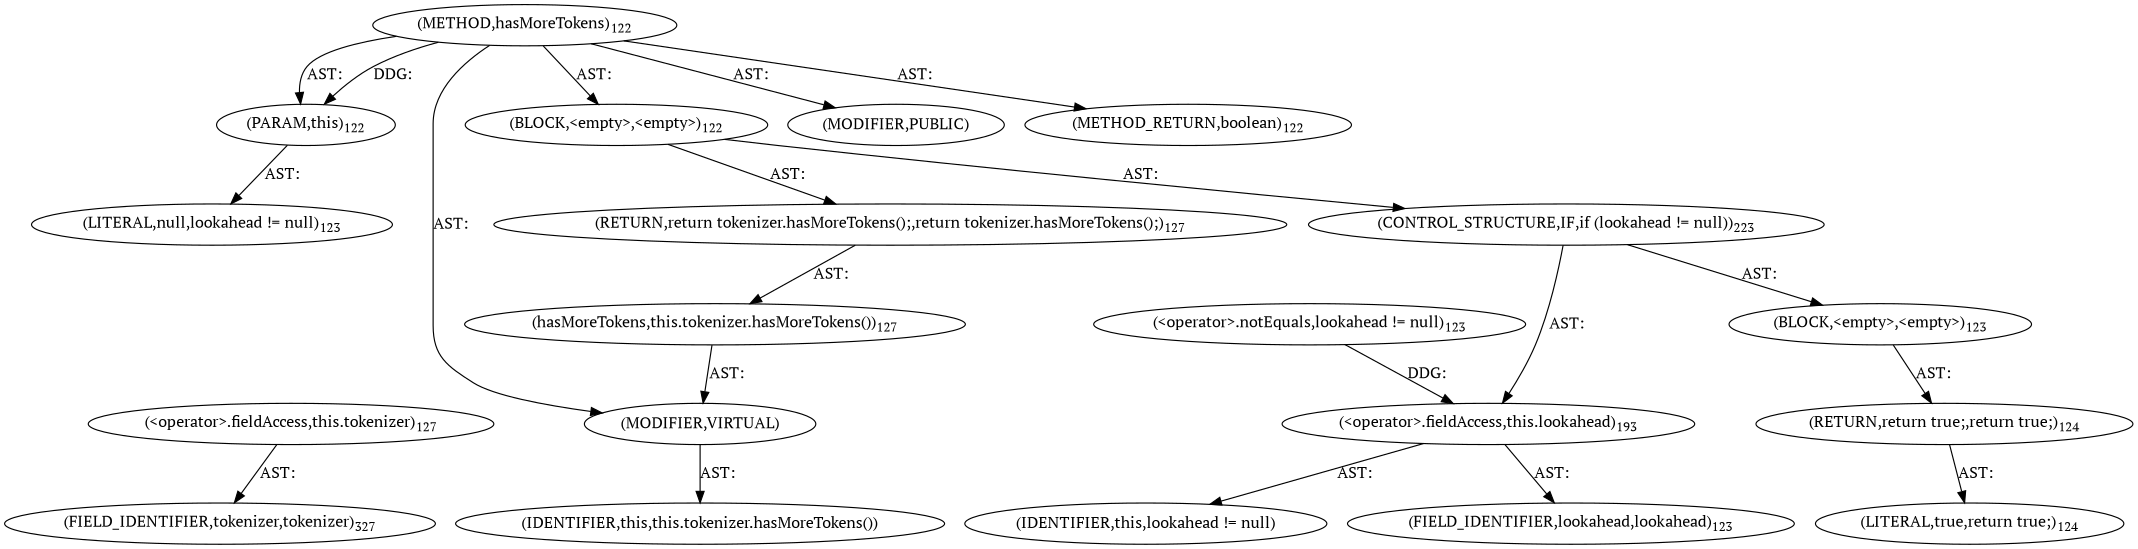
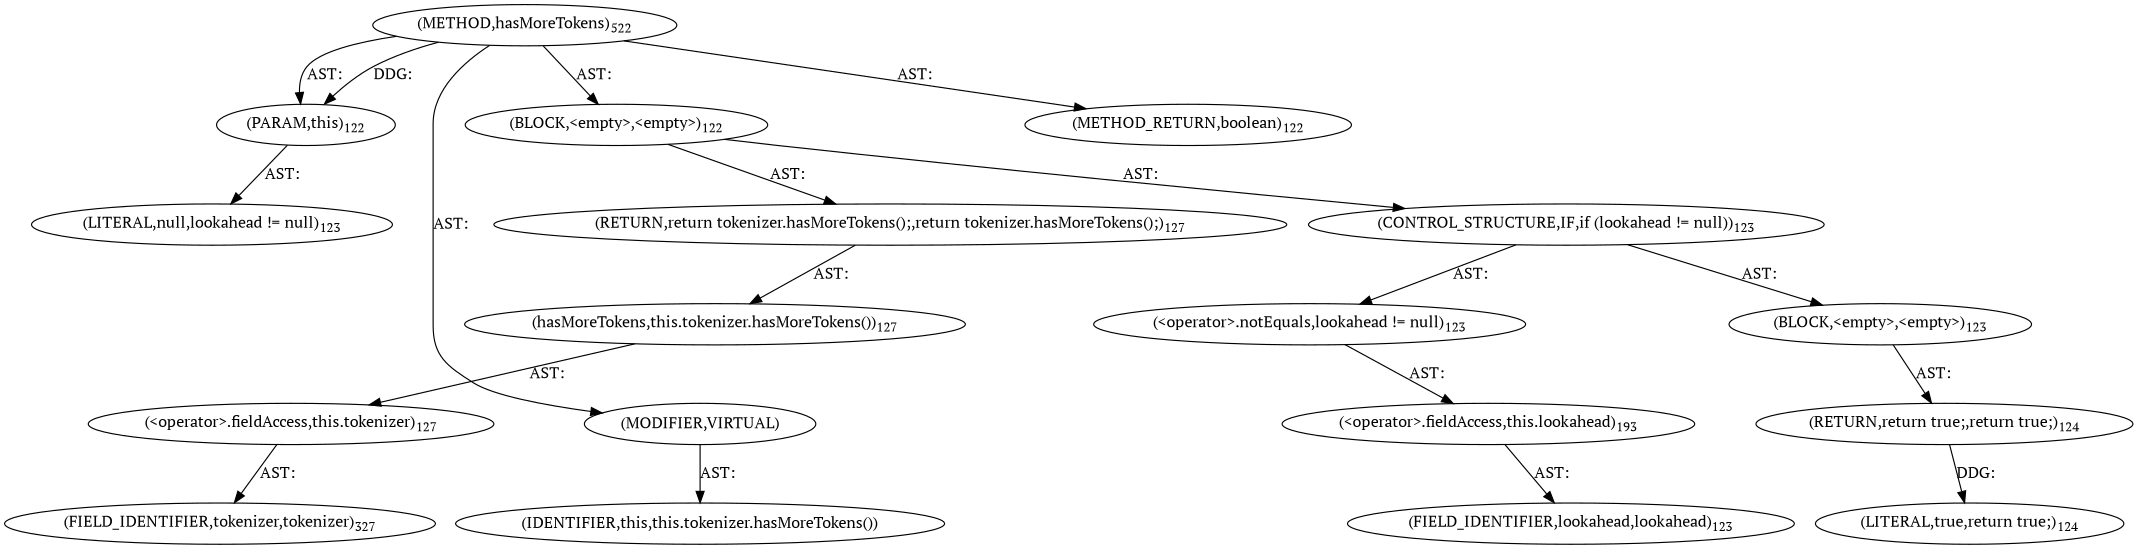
  digraph {
    fontname="PT Serif"
    node [fontname="PT Serif"]
    edge [fontname="PT Serif"]
-   n1 [label=<(METHOD,hasMoreTokens)<SUB>122</SUB>>]
+   n1 [label=<(METHOD,hasMoreTokens)<SUB>522</SUB>>]
    n2 [label=<(PARAM,this)<SUB>122</SUB>>]
    n3 [label=<(BLOCK,&lt;empty&gt;,&lt;empty&gt;)<SUB>122</SUB>>]
-   n4 [label=<(MODIFIER,PUBLIC)>]
    n5 [label=<(MODIFIER,VIRTUAL)>]
    n6 [label=<(METHOD_RETURN,boolean)<SUB>122</SUB>>]
    n7 [label=<(LITERAL,null,lookahead != null)<SUB>123</SUB>>]
-   n8 [label=<(CONTROL_STRUCTURE,IF,if (lookahead != null))<SUB>223</SUB>>]
+   n8 [label=<(CONTROL_STRUCTURE,IF,if (lookahead != null))<SUB>123</SUB>>]
    n9 [label=<(RETURN,return tokenizer.hasMoreTokens();,return tokenizer.hasMoreTokens();)<SUB>127</SUB>>]
    n10 [label=<(IDENTIFIER,this,this.tokenizer.hasMoreTokens())>]
    n11 [label=<(&lt;operator&gt;.notEquals,lookahead != null)<SUB>123</SUB>>]
    n12 [label=<(BLOCK,&lt;empty&gt;,&lt;empty&gt;)<SUB>123</SUB>>]
    n13 [label=<(hasMoreTokens,this.tokenizer.hasMoreTokens())<SUB>127</SUB>>]
    n14 [label=<(&lt;operator&gt;.fieldAccess,this.lookahead)<SUB>193</SUB>>]
    n15 [label=<(RETURN,return true;,return true;)<SUB>124</SUB>>]
-   n16 [label=<(IDENTIFIER,this,lookahead != null)>]
    n17 [label=<(FIELD_IDENTIFIER,lookahead,lookahead)<SUB>123</SUB>>]
    n18 [label=<(LITERAL,true,return true;)<SUB>124</SUB>>]
    n19 [label=<(&lt;operator&gt;.fieldAccess,this.tokenizer)<SUB>127</SUB>>]
    n20 [label=<(FIELD_IDENTIFIER,tokenizer,tokenizer)<SUB>327</SUB>>]
    n1 -> n2 [label="AST: "]
    n1 -> n2 [label="DDG: "]
    n1 -> n3 [label="AST: "]
-   n1 -> n4 [label="AST: "]
    n1 -> n5 [label="AST: "]
    n1 -> n6 [label="AST: "]
    n2 -> n7 [label="AST: "]
    n3 -> n8 [label="AST: "]
    n3 -> n9 [label="AST: "]
    n5 -> n10 [label="AST: "]
-   n8 -> n14 [label="AST: "]
+   n8 -> n11 [label="AST: "]
    n8 -> n12 [label="AST: "]
    n9 -> n13 [label="AST: "]
-   n11 -> n14 [label="DDG: "]
+   n11 -> n14 [label="AST: "]
    n12 -> n15 [label="AST: "]
-   n13 -> n5 [label="AST: "]
-   n14 -> n16 [label="AST: "]
+   n13 -> n19 [label="AST: "]
    n14 -> n17 [label="AST: "]
-   n15 -> n18 [label="AST: "]
+   n15 -> n18 [label="DDG: "]
    n19 -> n20 [label="AST: "]
  }
